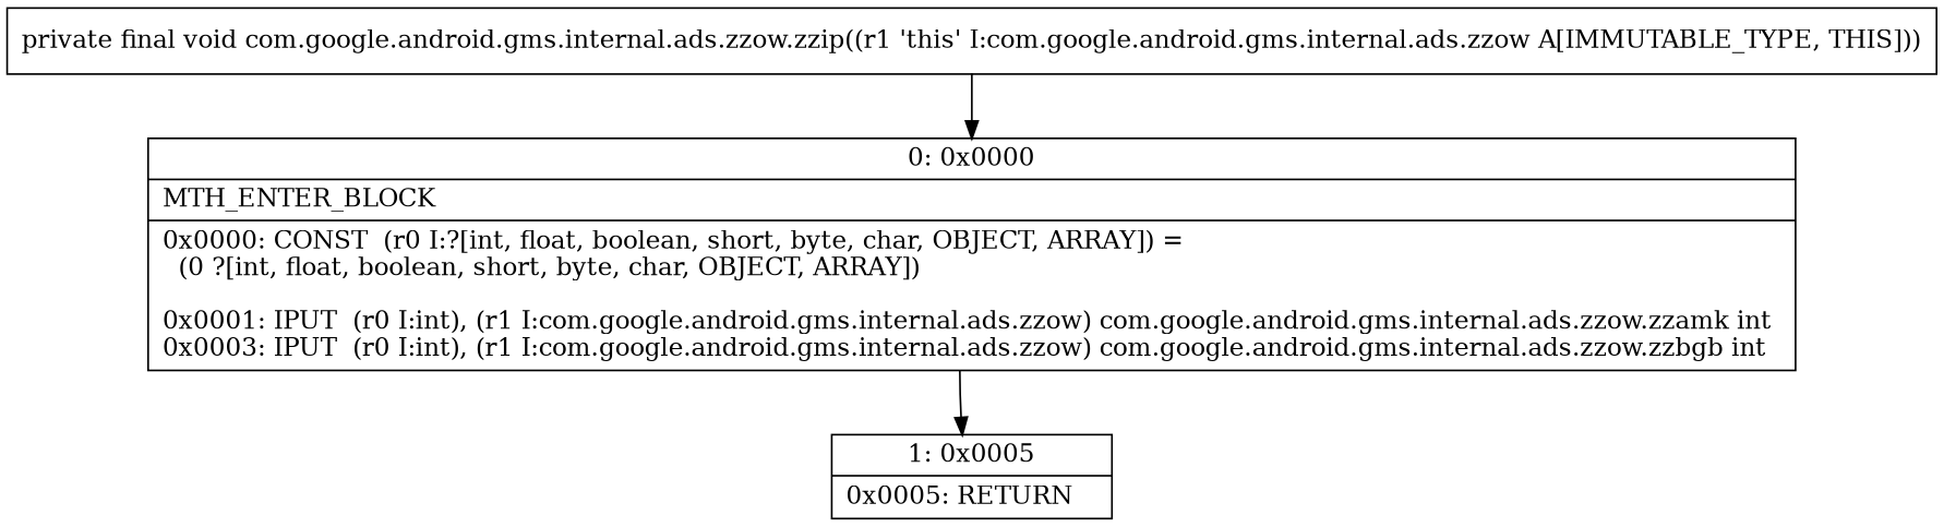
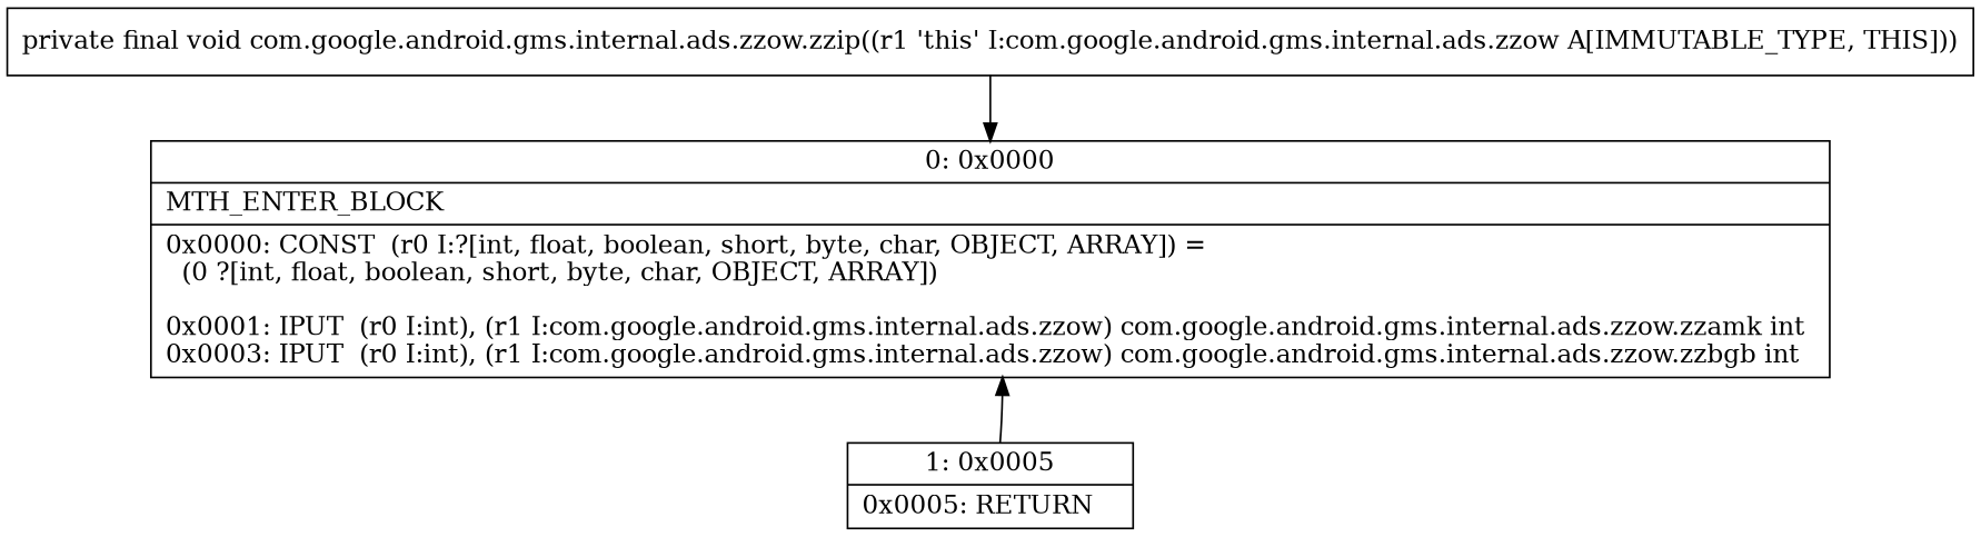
  digraph {
    node [shape=record]
    n1 [label="{0\:\ 0x0000|MTH_ENTER_BLOCK\l|0x0000: CONST  (r0 I:?[int, float, boolean, short, byte, char, OBJECT, ARRAY]) = \l  (0 ?[int, float, boolean, short, byte, char, OBJECT, ARRAY])\l \l0x0001: IPUT  (r0 I:int), (r1 I:com.google.android.gms.internal.ads.zzow) com.google.android.gms.internal.ads.zzow.zzamk int \l0x0003: IPUT  (r0 I:int), (r1 I:com.google.android.gms.internal.ads.zzow) com.google.android.gms.internal.ads.zzow.zzbgb int \l}"]
    n2 [label="{1\:\ 0x0005|0x0005: RETURN   \l}"]
    n3 [label="{private final void com.google.android.gms.internal.ads.zzow.zzip((r1 'this' I:com.google.android.gms.internal.ads.zzow A[IMMUTABLE_TYPE, THIS])) }"]
-   n1 -> n2
+   n2 -> n1
    n3 -> n1
  }
